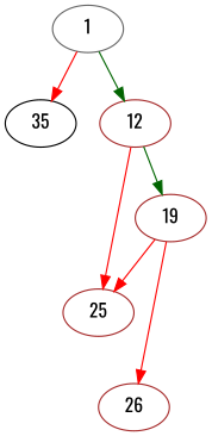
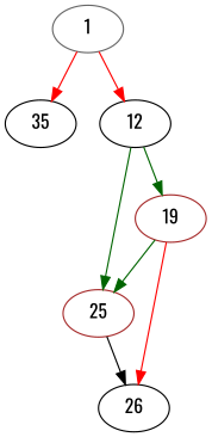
  strict digraph {
    fontname=Oswald
    node [color=brown fontname=Oswald]
    edge [color=red cond=true fontname=Oswald]
    1 [color=gray40 entry=true]
    35 [color=black]
-   12
+   12 [color=black]
    25
    19
-   26
+   26 [color=black]
    1 -> 35
-   1 -> 12 [color=darkgreen cond=false]
-   12 -> 25
+   1 -> 12 [cond=false]
+   12 -> 25 [color=darkgreen]
    12 -> 19 [color=darkgreen cond=false]
-   19 -> 25
+   25 -> 26 [color="" cond=""]
+   19 -> 25 [color=darkgreen]
    19 -> 26 [cond=false]
  }
